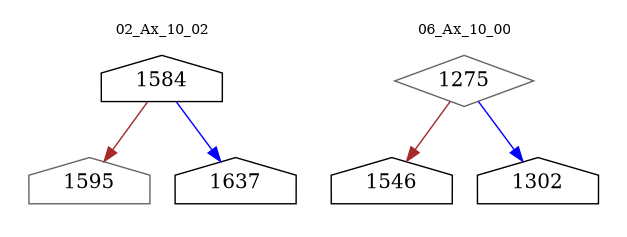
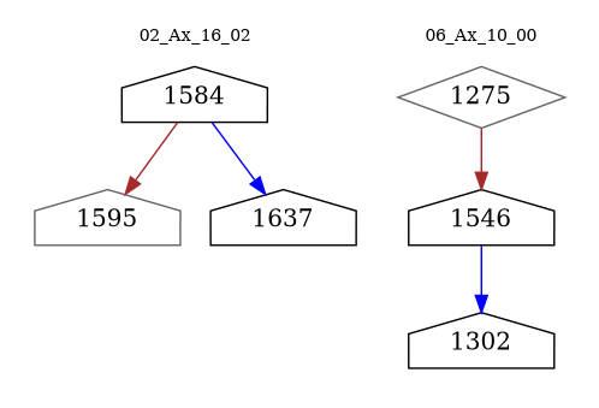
  digraph {
    node [color=black shape=house]
    edge [color=brown]
    n1 [label=1584]
    n2 [color=gray40 label=1595]
    n3 [label=1637]
    n4 [label=1546]
    n5 [color=gray40 label=1275 shape=diamond]
    n6 [label=1302]
    subgraph cluster_1 {
      color=white
      fontsize=10
-     label="02_Ax_10_02"
+     label="02_Ax_16_02"
      n1
      n2
      n3
    }
    subgraph cluster_2 {
      color=white
      fontsize=10
      label="06_Ax_10_00"
      n4
      n5
      n6
    }
    n1 -> n2
    n1 -> n3 [color=blue]
-   n5 -> n6 [color=blue]
+   n4 -> n6 [color=blue]
    n5 -> n4
  }
